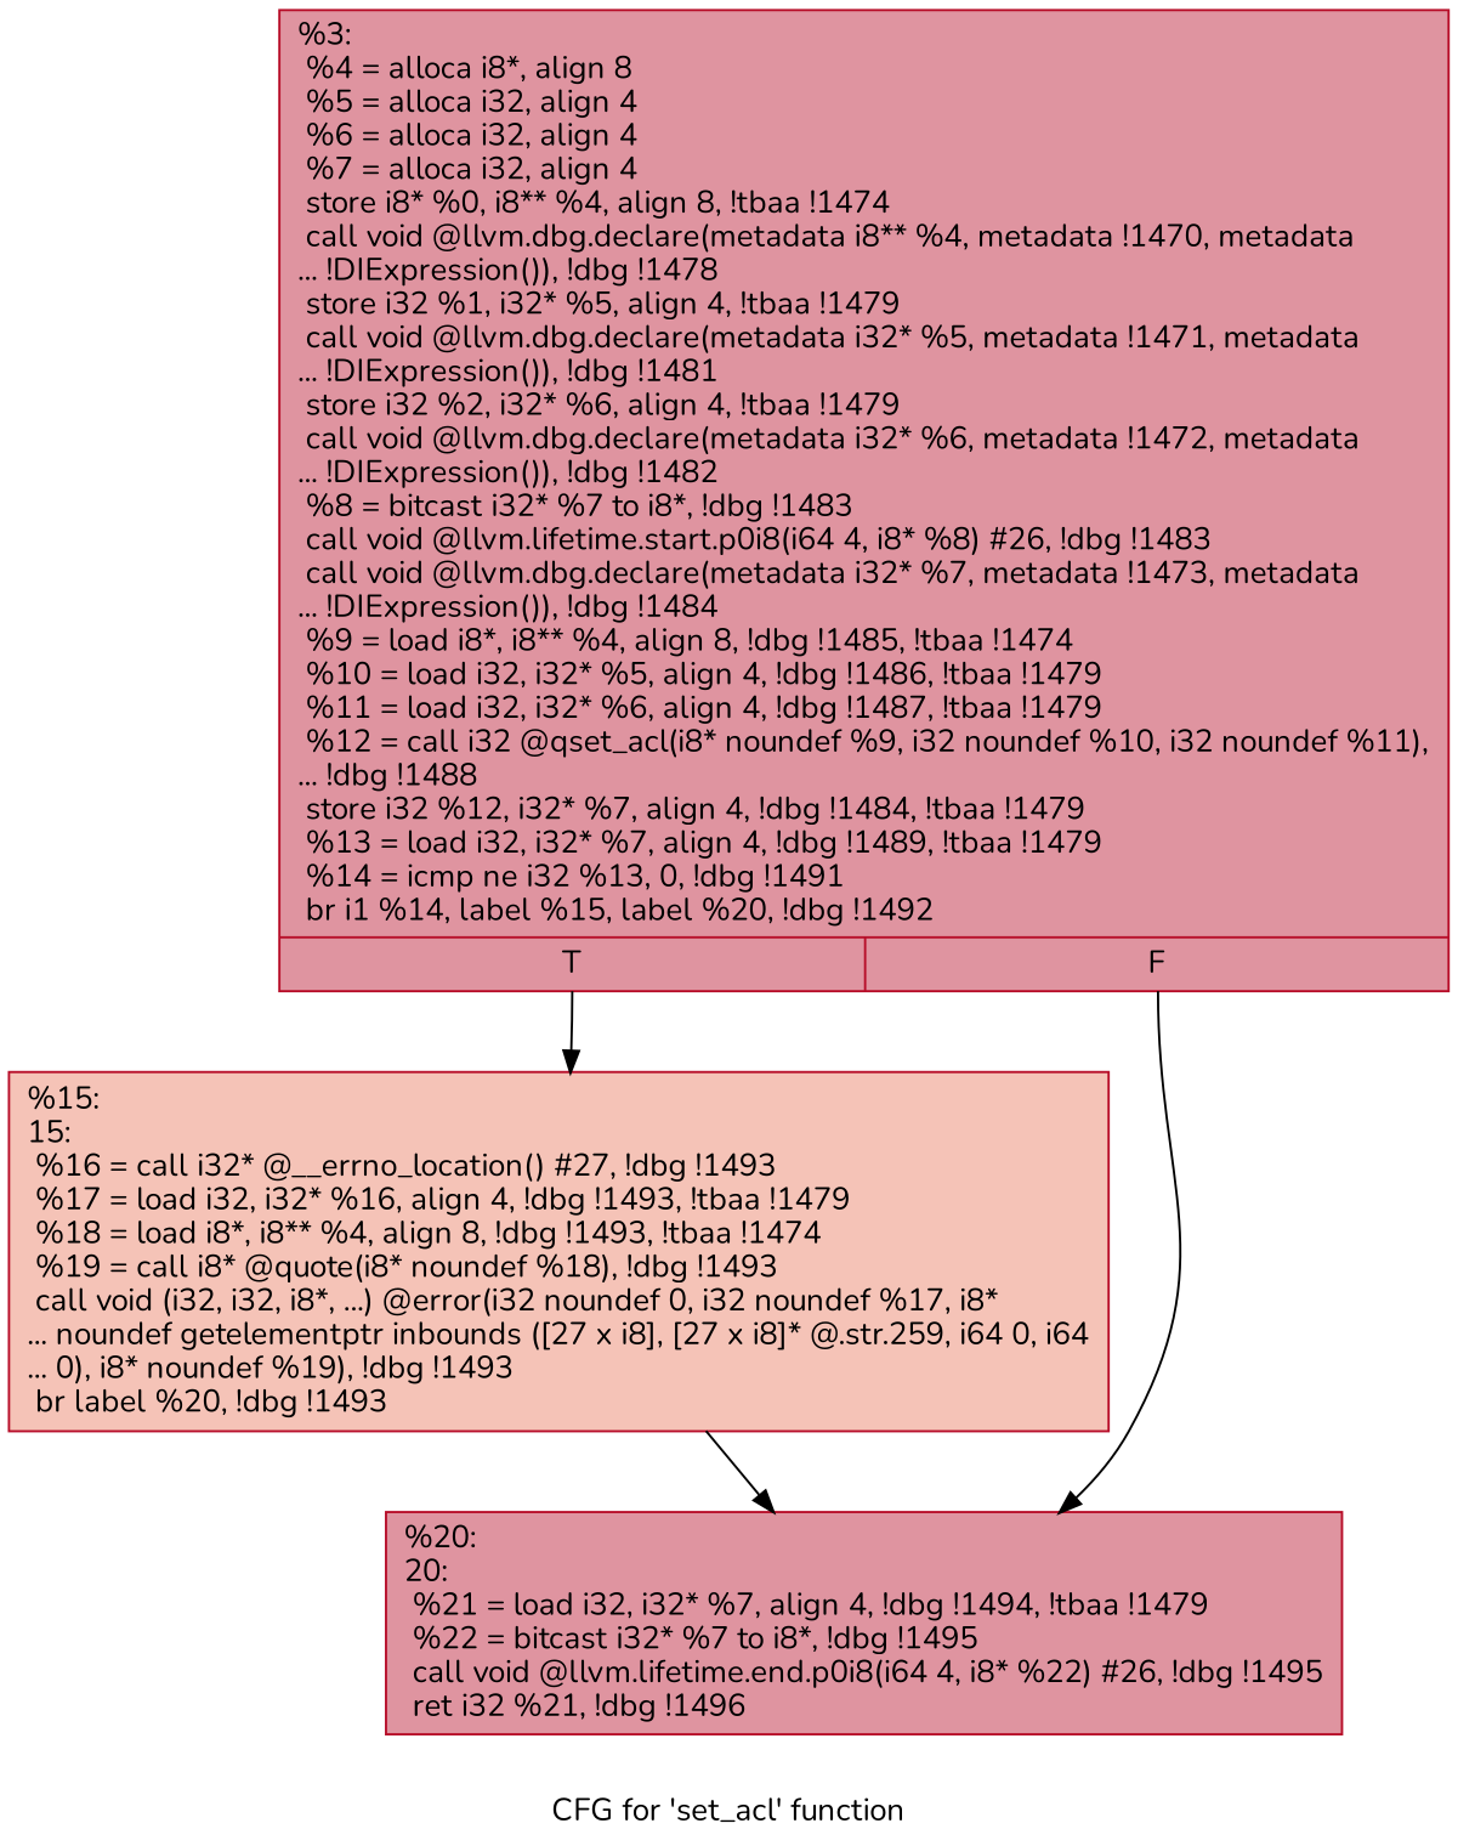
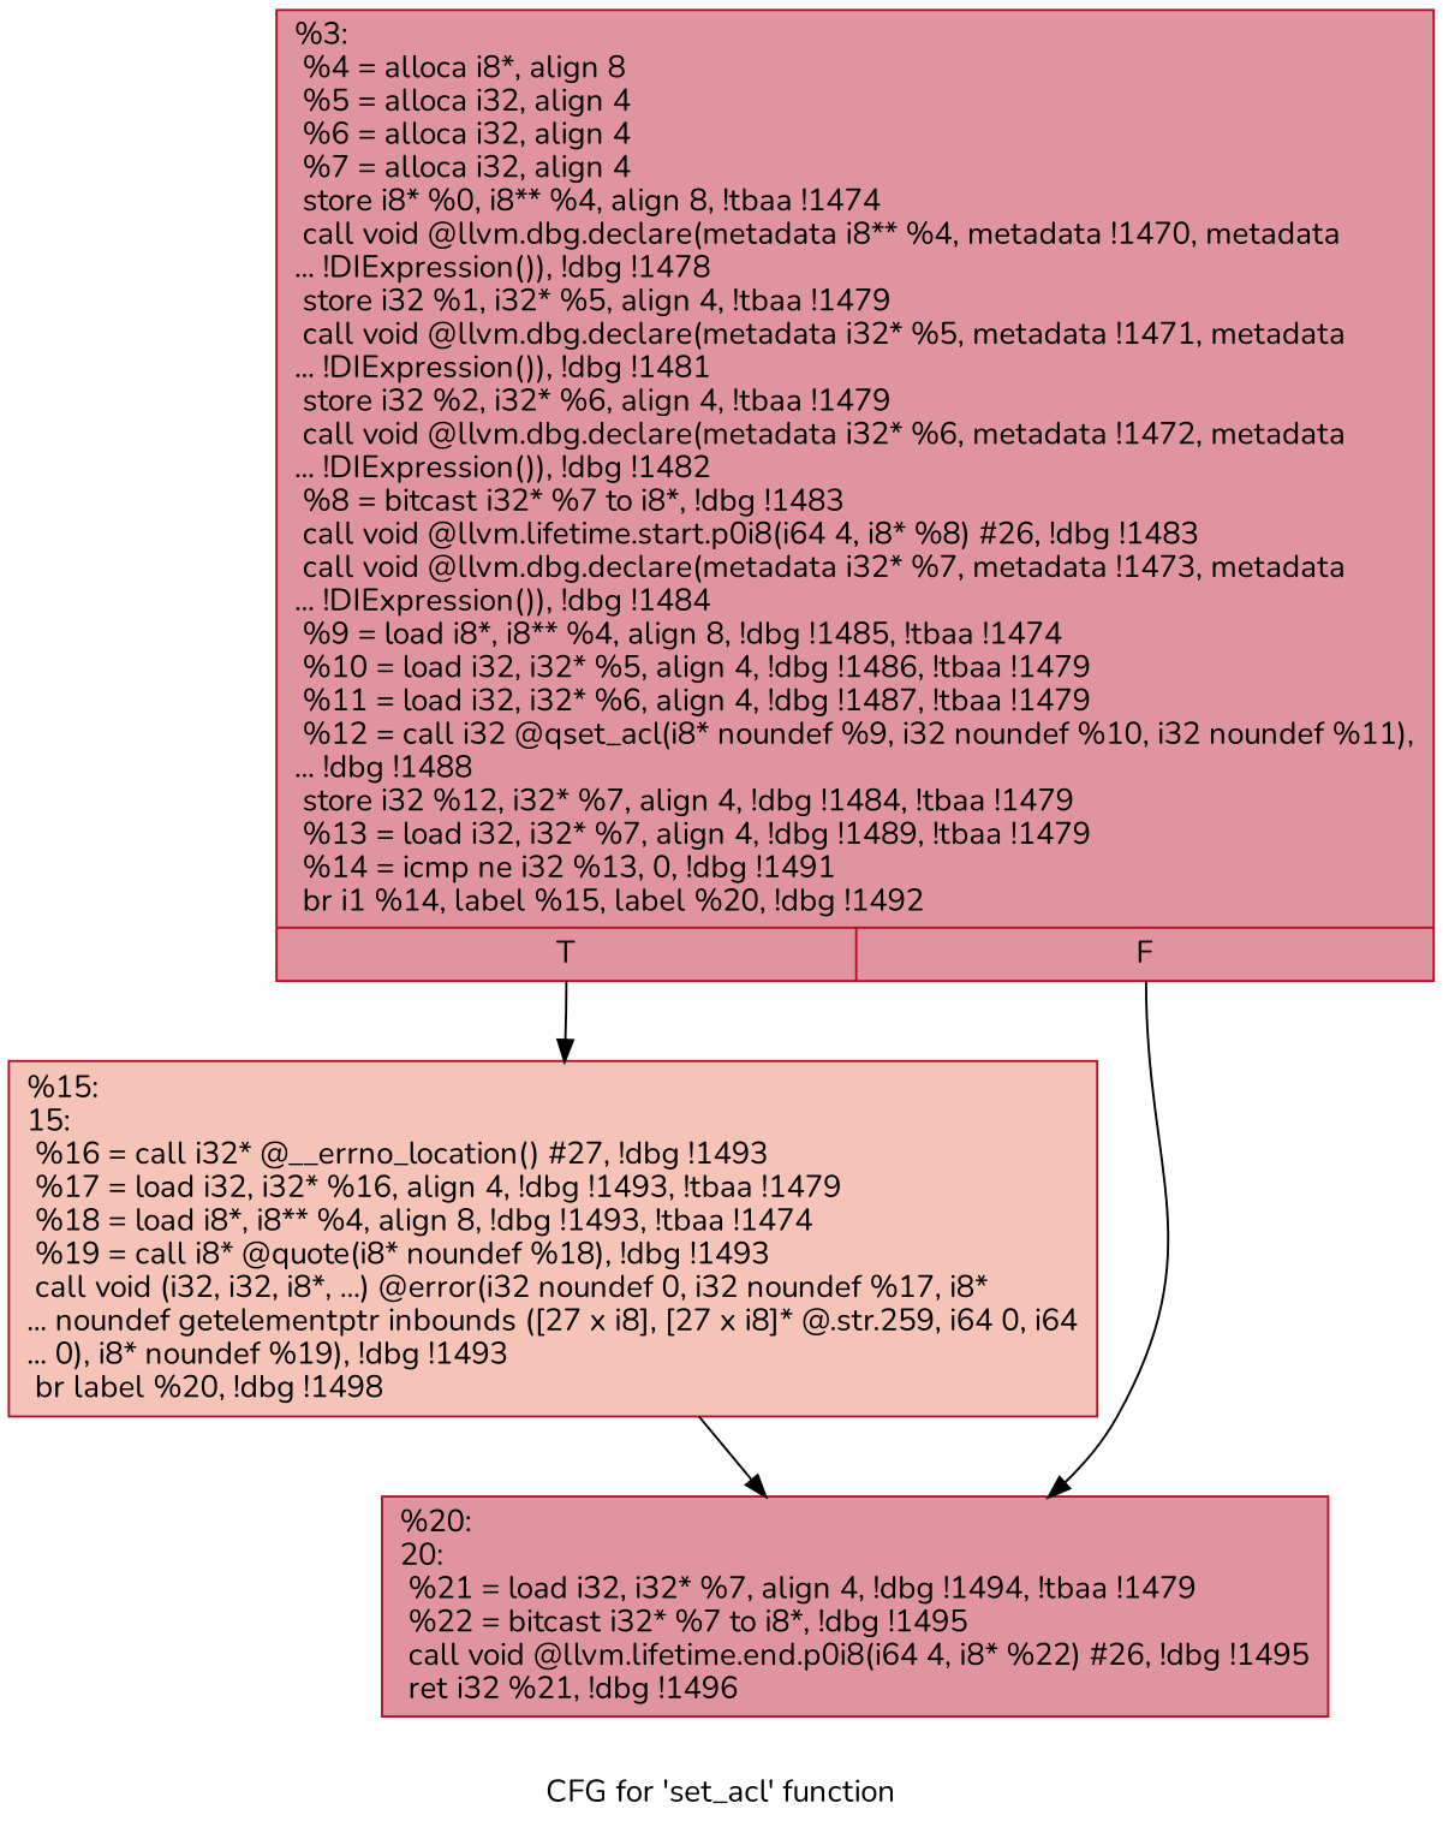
  digraph {
    label="CFG for 'set_acl' function"
    fontname=Nunito
    node [color="#b70d28ff" fillcolor="#b70d2870" shape=record style=filled fontname=Nunito]
    edge [fontname=Nunito]
    n1 [label="{%3:\l  %4 = alloca i8*, align 8\l  %5 = alloca i32, align 4\l  %6 = alloca i32, align 4\l  %7 = alloca i32, align 4\l  store i8* %0, i8** %4, align 8, !tbaa !1474\l  call void @llvm.dbg.declare(metadata i8** %4, metadata !1470, metadata\l... !DIExpression()), !dbg !1478\l  store i32 %1, i32* %5, align 4, !tbaa !1479\l  call void @llvm.dbg.declare(metadata i32* %5, metadata !1471, metadata\l... !DIExpression()), !dbg !1481\l  store i32 %2, i32* %6, align 4, !tbaa !1479\l  call void @llvm.dbg.declare(metadata i32* %6, metadata !1472, metadata\l... !DIExpression()), !dbg !1482\l  %8 = bitcast i32* %7 to i8*, !dbg !1483\l  call void @llvm.lifetime.start.p0i8(i64 4, i8* %8) #26, !dbg !1483\l  call void @llvm.dbg.declare(metadata i32* %7, metadata !1473, metadata\l... !DIExpression()), !dbg !1484\l  %9 = load i8*, i8** %4, align 8, !dbg !1485, !tbaa !1474\l  %10 = load i32, i32* %5, align 4, !dbg !1486, !tbaa !1479\l  %11 = load i32, i32* %6, align 4, !dbg !1487, !tbaa !1479\l  %12 = call i32 @qset_acl(i8* noundef %9, i32 noundef %10, i32 noundef %11),\l... !dbg !1488\l  store i32 %12, i32* %7, align 4, !dbg !1484, !tbaa !1479\l  %13 = load i32, i32* %7, align 4, !dbg !1489, !tbaa !1479\l  %14 = icmp ne i32 %13, 0, !dbg !1491\l  br i1 %14, label %15, label %20, !dbg !1492\l|{<s0>T|<s1>F}}"]
-   n2 [fillcolor="#e8765c70" label="{%15:\l15:                                               \l  %16 = call i32* @__errno_location() #27, !dbg !1493\l  %17 = load i32, i32* %16, align 4, !dbg !1493, !tbaa !1479\l  %18 = load i8*, i8** %4, align 8, !dbg !1493, !tbaa !1474\l  %19 = call i8* @quote(i8* noundef %18), !dbg !1493\l  call void (i32, i32, i8*, ...) @error(i32 noundef 0, i32 noundef %17, i8*\l... noundef getelementptr inbounds ([27 x i8], [27 x i8]* @.str.259, i64 0, i64\l... 0), i8* noundef %19), !dbg !1493\l  br label %20, !dbg !1493\l}"]
+   n2 [fillcolor="#e8765c70" label="{%15:\l15:                                               \l  %16 = call i32* @__errno_location() #27, !dbg !1493\l  %17 = load i32, i32* %16, align 4, !dbg !1493, !tbaa !1479\l  %18 = load i8*, i8** %4, align 8, !dbg !1493, !tbaa !1474\l  %19 = call i8* @quote(i8* noundef %18), !dbg !1493\l  call void (i32, i32, i8*, ...) @error(i32 noundef 0, i32 noundef %17, i8*\l... noundef getelementptr inbounds ([27 x i8], [27 x i8]* @.str.259, i64 0, i64\l... 0), i8* noundef %19), !dbg !1493\l  br label %20, !dbg !1498\l}"]
    n3 [label="{%20:\l20:                                               \l  %21 = load i32, i32* %7, align 4, !dbg !1494, !tbaa !1479\l  %22 = bitcast i32* %7 to i8*, !dbg !1495\l  call void @llvm.lifetime.end.p0i8(i64 4, i8* %22) #26, !dbg !1495\l  ret i32 %21, !dbg !1496\l}"]
    n1 -> n2 [tailport=s0]
    n1 -> n3 [tailport=s1]
    n2 -> n3
  }
